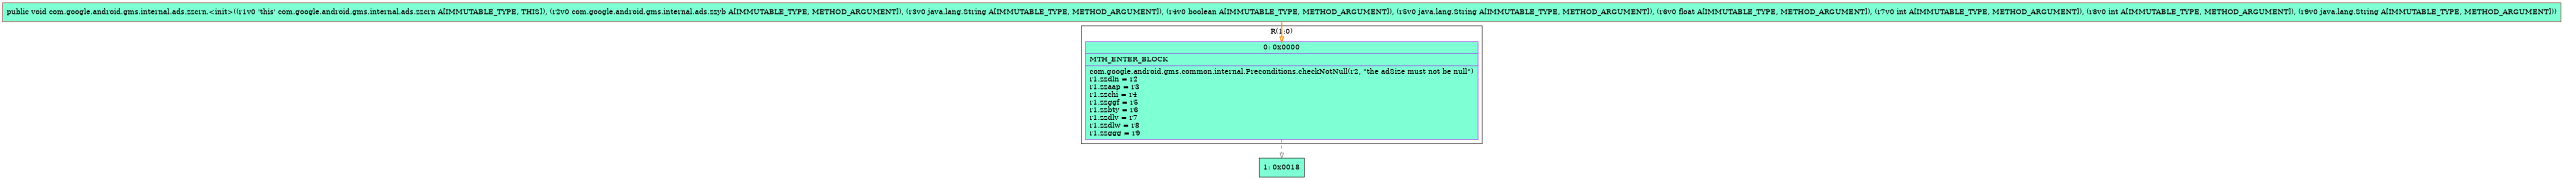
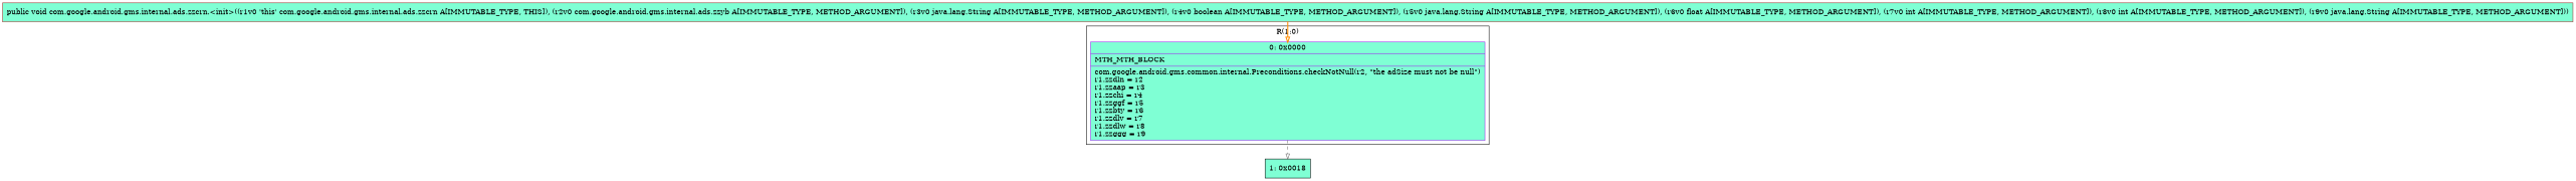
  digraph {
    node [shape=record style=filled fillcolor=aquamarine]
    edge [arrowhead=onormal]
-   n1 [color=purple label="{0\:\ 0x0000|MTH_ENTER_BLOCK\l|com.google.android.gms.common.internal.Preconditions.checkNotNull(r2, \"the adSize must not be null\")\lr1.zzdln = r2\lr1.zzaap = r3\lr1.zzchi = r4\lr1.zzggf = r5\lr1.zzbty = r6\lr1.zzdlv = r7\lr1.zzdlw = r8\lr1.zzggg = r9\l}"]
+   n1 [color=purple label="{0\:\ 0x0000|MTH_MTH_BLOCK\l|com.google.android.gms.common.internal.Preconditions.checkNotNull(r2, \"the adSize must not be null\")\lr1.zzdln = r2\lr1.zzaap = r3\lr1.zzchi = r4\lr1.zzggf = r5\lr1.zzbty = r6\lr1.zzdlv = r7\lr1.zzdlw = r8\lr1.zzggg = r9\l}"]
    n2 [color=black label="{1\:\ 0x0018}"]
    n3 [label="{public void com.google.android.gms.internal.ads.zzcrn.\<init\>((r1v0 'this' com.google.android.gms.internal.ads.zzcrn A[IMMUTABLE_TYPE, THIS]), (r2v0 com.google.android.gms.internal.ads.zzyb A[IMMUTABLE_TYPE, METHOD_ARGUMENT]), (r3v0 java.lang.String A[IMMUTABLE_TYPE, METHOD_ARGUMENT]), (r4v0 boolean A[IMMUTABLE_TYPE, METHOD_ARGUMENT]), (r5v0 java.lang.String A[IMMUTABLE_TYPE, METHOD_ARGUMENT]), (r6v0 float A[IMMUTABLE_TYPE, METHOD_ARGUMENT]), (r7v0 int A[IMMUTABLE_TYPE, METHOD_ARGUMENT]), (r8v0 int A[IMMUTABLE_TYPE, METHOD_ARGUMENT]), (r9v0 java.lang.String A[IMMUTABLE_TYPE, METHOD_ARGUMENT])) }" color=brown]
    subgraph cluster_1 {
      label="R(1:0)"
      n1
    }
    n1 -> n2 [color=gray40 style=dashed]
    n3 -> n1 [color=darkorange style=bold]
  }
